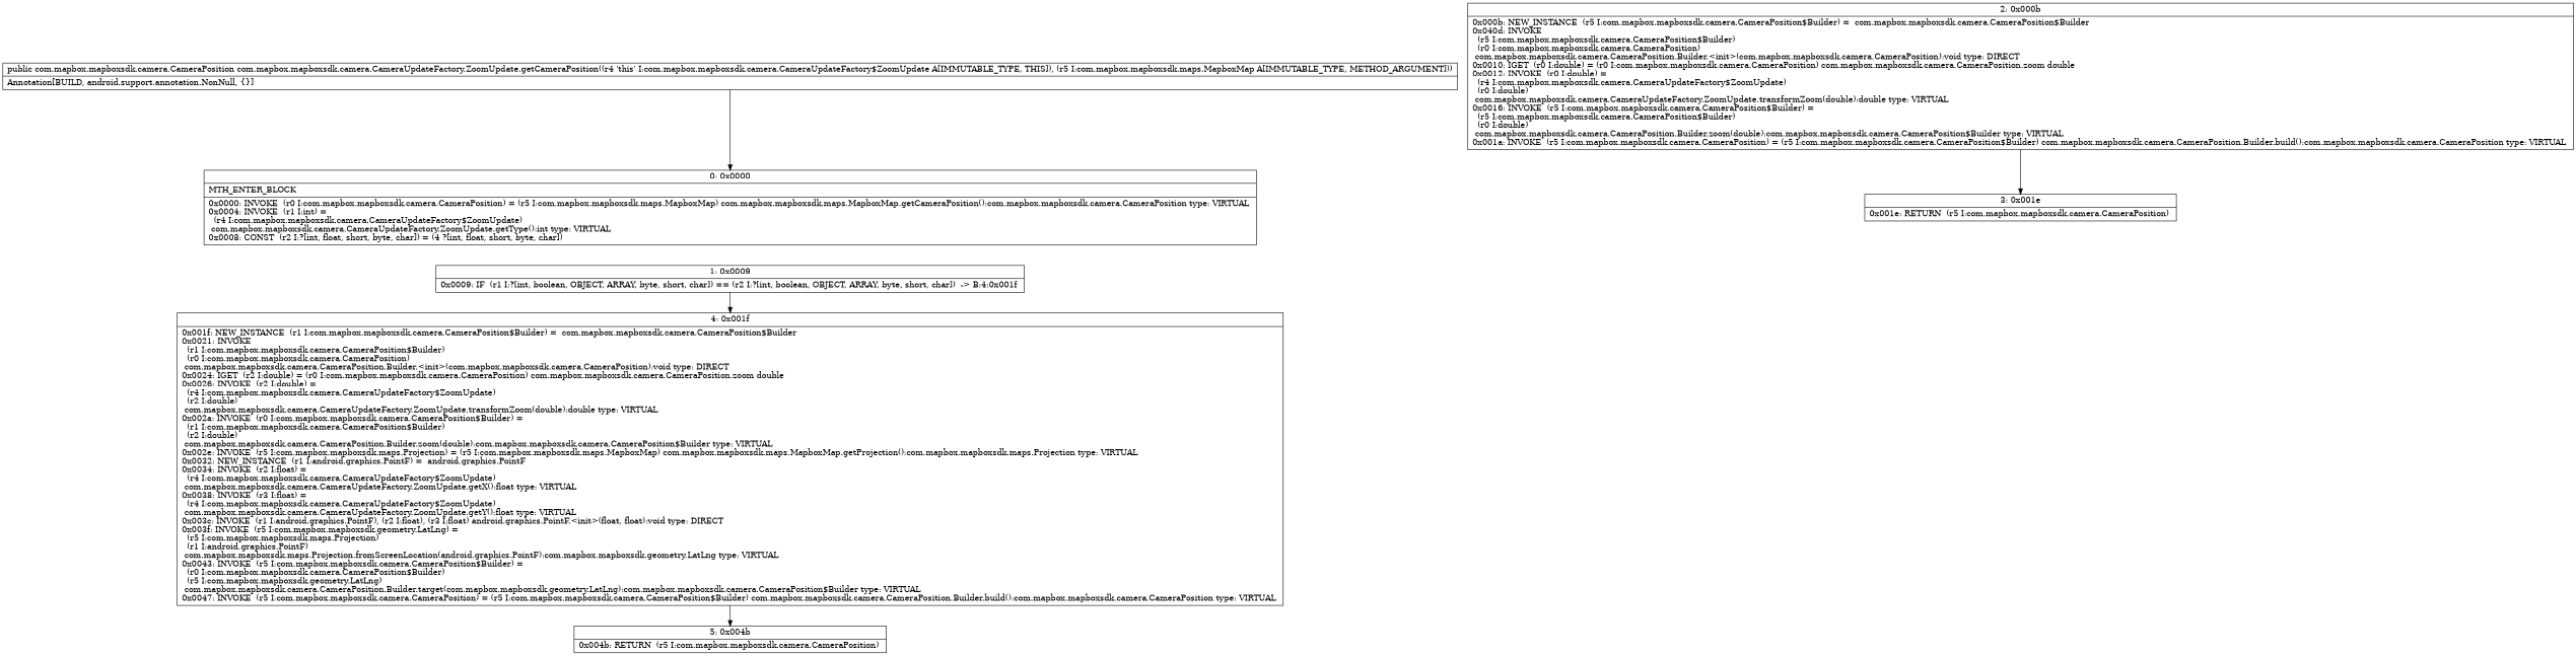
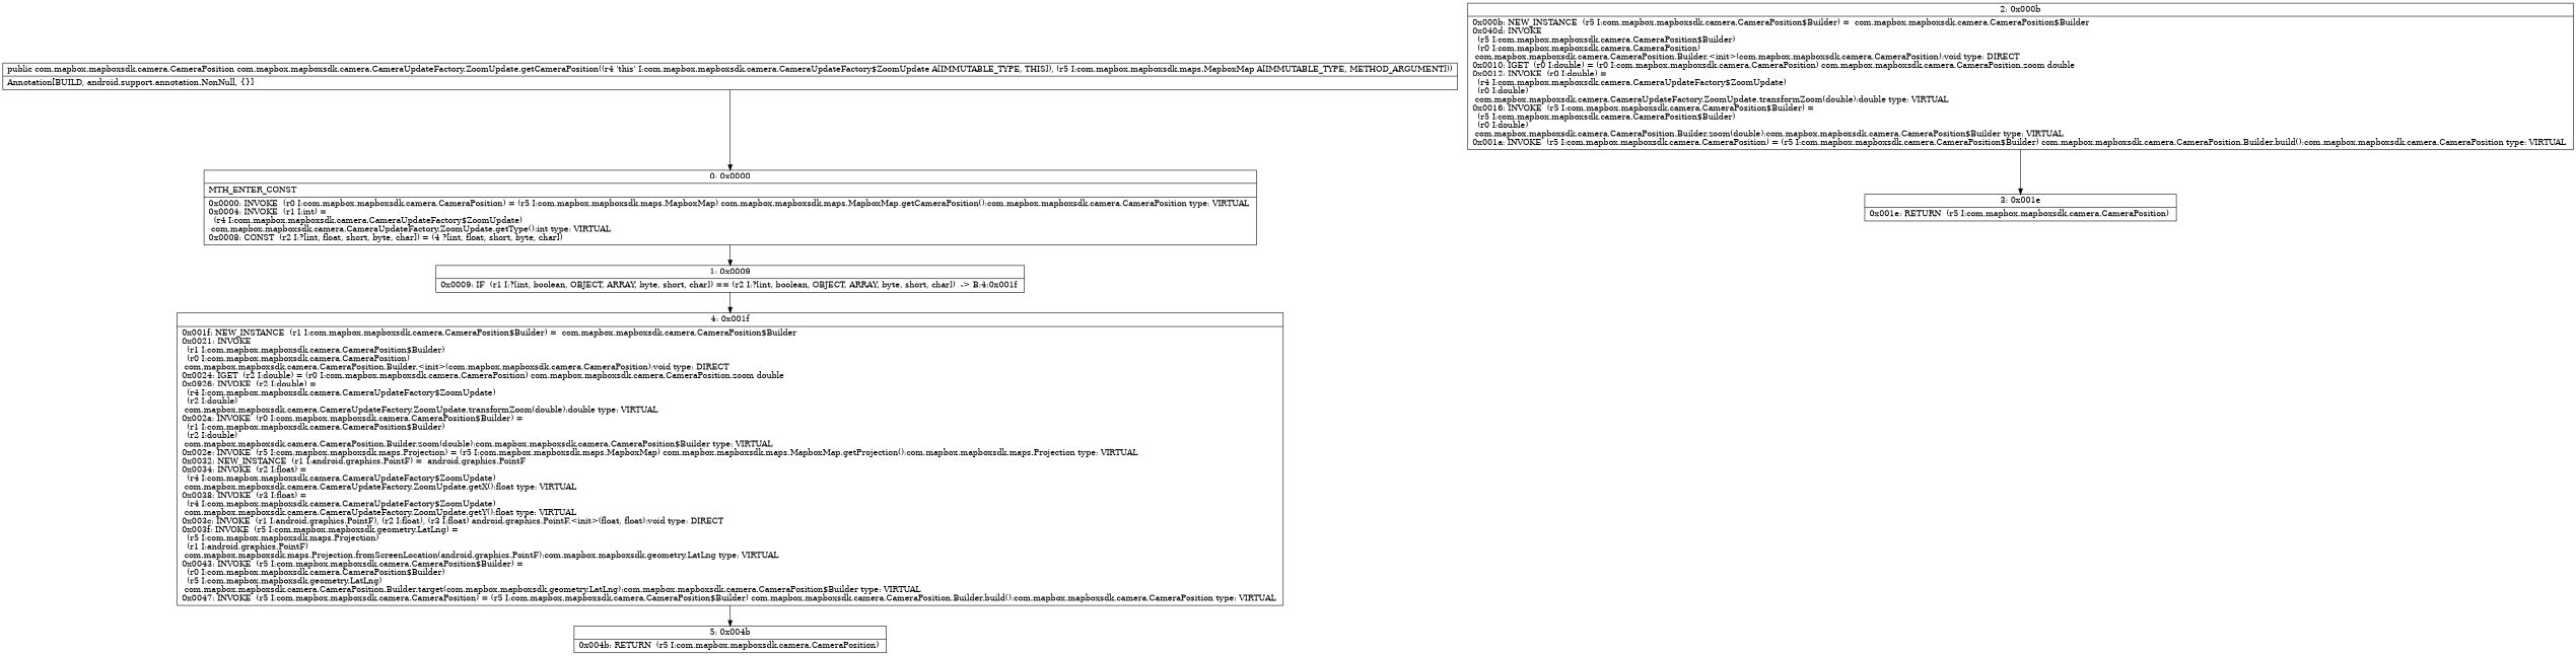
  digraph {
    node [shape=record]
-   n1 [label="{0\:\ 0x0000|MTH_ENTER_BLOCK\l|0x0000: INVOKE  (r0 I:com.mapbox.mapboxsdk.camera.CameraPosition) = (r5 I:com.mapbox.mapboxsdk.maps.MapboxMap) com.mapbox.mapboxsdk.maps.MapboxMap.getCameraPosition():com.mapbox.mapboxsdk.camera.CameraPosition type: VIRTUAL \l0x0004: INVOKE  (r1 I:int) = \l  (r4 I:com.mapbox.mapboxsdk.camera.CameraUpdateFactory$ZoomUpdate)\l com.mapbox.mapboxsdk.camera.CameraUpdateFactory.ZoomUpdate.getType():int type: VIRTUAL \l0x0008: CONST  (r2 I:?[int, float, short, byte, char]) = (4 ?[int, float, short, byte, char]) \l}"]
+   n1 [label="{0\:\ 0x0000|MTH_ENTER_CONST\l|0x0000: INVOKE  (r0 I:com.mapbox.mapboxsdk.camera.CameraPosition) = (r5 I:com.mapbox.mapboxsdk.maps.MapboxMap) com.mapbox.mapboxsdk.maps.MapboxMap.getCameraPosition():com.mapbox.mapboxsdk.camera.CameraPosition type: VIRTUAL \l0x0004: INVOKE  (r1 I:int) = \l  (r4 I:com.mapbox.mapboxsdk.camera.CameraUpdateFactory$ZoomUpdate)\l com.mapbox.mapboxsdk.camera.CameraUpdateFactory.ZoomUpdate.getType():int type: VIRTUAL \l0x0008: CONST  (r2 I:?[int, float, short, byte, char]) = (4 ?[int, float, short, byte, char]) \l}"]
    n2 [label="{1\:\ 0x0009|0x0009: IF  (r1 I:?[int, boolean, OBJECT, ARRAY, byte, short, char]) == (r2 I:?[int, boolean, OBJECT, ARRAY, byte, short, char])  \-\> B:4:0x001f \l}"]
-   n3 [label="{4\:\ 0x001f|0x001f: NEW_INSTANCE  (r1 I:com.mapbox.mapboxsdk.camera.CameraPosition$Builder) =  com.mapbox.mapboxsdk.camera.CameraPosition$Builder \l0x0021: INVOKE  \l  (r1 I:com.mapbox.mapboxsdk.camera.CameraPosition$Builder)\l  (r0 I:com.mapbox.mapboxsdk.camera.CameraPosition)\l com.mapbox.mapboxsdk.camera.CameraPosition.Builder.\<init\>(com.mapbox.mapboxsdk.camera.CameraPosition):void type: DIRECT \l0x0024: IGET  (r2 I:double) = (r0 I:com.mapbox.mapboxsdk.camera.CameraPosition) com.mapbox.mapboxsdk.camera.CameraPosition.zoom double \l0x0026: INVOKE  (r2 I:double) = \l  (r4 I:com.mapbox.mapboxsdk.camera.CameraUpdateFactory$ZoomUpdate)\l  (r2 I:double)\l com.mapbox.mapboxsdk.camera.CameraUpdateFactory.ZoomUpdate.transformZoom(double):double type: VIRTUAL \l0x002a: INVOKE  (r0 I:com.mapbox.mapboxsdk.camera.CameraPosition$Builder) = \l  (r1 I:com.mapbox.mapboxsdk.camera.CameraPosition$Builder)\l  (r2 I:double)\l com.mapbox.mapboxsdk.camera.CameraPosition.Builder.zoom(double):com.mapbox.mapboxsdk.camera.CameraPosition$Builder type: VIRTUAL \l0x002e: INVOKE  (r5 I:com.mapbox.mapboxsdk.maps.Projection) = (r5 I:com.mapbox.mapboxsdk.maps.MapboxMap) com.mapbox.mapboxsdk.maps.MapboxMap.getProjection():com.mapbox.mapboxsdk.maps.Projection type: VIRTUAL \l0x0032: NEW_INSTANCE  (r1 I:android.graphics.PointF) =  android.graphics.PointF \l0x0034: INVOKE  (r2 I:float) = \l  (r4 I:com.mapbox.mapboxsdk.camera.CameraUpdateFactory$ZoomUpdate)\l com.mapbox.mapboxsdk.camera.CameraUpdateFactory.ZoomUpdate.getX():float type: VIRTUAL \l0x0038: INVOKE  (r3 I:float) = \l  (r4 I:com.mapbox.mapboxsdk.camera.CameraUpdateFactory$ZoomUpdate)\l com.mapbox.mapboxsdk.camera.CameraUpdateFactory.ZoomUpdate.getY():float type: VIRTUAL \l0x003c: INVOKE  (r1 I:android.graphics.PointF), (r2 I:float), (r3 I:float) android.graphics.PointF.\<init\>(float, float):void type: DIRECT \l0x003f: INVOKE  (r5 I:com.mapbox.mapboxsdk.geometry.LatLng) = \l  (r5 I:com.mapbox.mapboxsdk.maps.Projection)\l  (r1 I:android.graphics.PointF)\l com.mapbox.mapboxsdk.maps.Projection.fromScreenLocation(android.graphics.PointF):com.mapbox.mapboxsdk.geometry.LatLng type: VIRTUAL \l0x0043: INVOKE  (r5 I:com.mapbox.mapboxsdk.camera.CameraPosition$Builder) = \l  (r0 I:com.mapbox.mapboxsdk.camera.CameraPosition$Builder)\l  (r5 I:com.mapbox.mapboxsdk.geometry.LatLng)\l com.mapbox.mapboxsdk.camera.CameraPosition.Builder.target(com.mapbox.mapboxsdk.geometry.LatLng):com.mapbox.mapboxsdk.camera.CameraPosition$Builder type: VIRTUAL \l0x0047: INVOKE  (r5 I:com.mapbox.mapboxsdk.camera.CameraPosition) = (r5 I:com.mapbox.mapboxsdk.camera.CameraPosition$Builder) com.mapbox.mapboxsdk.camera.CameraPosition.Builder.build():com.mapbox.mapboxsdk.camera.CameraPosition type: VIRTUAL \l}"]
+   n3 [label="{4\:\ 0x001f|0x001f: NEW_INSTANCE  (r1 I:com.mapbox.mapboxsdk.camera.CameraPosition$Builder) =  com.mapbox.mapboxsdk.camera.CameraPosition$Builder \l0x0021: INVOKE  \l  (r1 I:com.mapbox.mapboxsdk.camera.CameraPosition$Builder)\l  (r0 I:com.mapbox.mapboxsdk.camera.CameraPosition)\l com.mapbox.mapboxsdk.camera.CameraPosition.Builder.\<init\>(com.mapbox.mapboxsdk.camera.CameraPosition):void type: DIRECT \l0x0024: IGET  (r2 I:double) = (r0 I:com.mapbox.mapboxsdk.camera.CameraPosition) com.mapbox.mapboxsdk.camera.CameraPosition.zoom double \l0x0926: INVOKE  (r2 I:double) = \l  (r4 I:com.mapbox.mapboxsdk.camera.CameraUpdateFactory$ZoomUpdate)\l  (r2 I:double)\l com.mapbox.mapboxsdk.camera.CameraUpdateFactory.ZoomUpdate.transformZoom(double):double type: VIRTUAL \l0x002a: INVOKE  (r0 I:com.mapbox.mapboxsdk.camera.CameraPosition$Builder) = \l  (r1 I:com.mapbox.mapboxsdk.camera.CameraPosition$Builder)\l  (r2 I:double)\l com.mapbox.mapboxsdk.camera.CameraPosition.Builder.zoom(double):com.mapbox.mapboxsdk.camera.CameraPosition$Builder type: VIRTUAL \l0x002e: INVOKE  (r5 I:com.mapbox.mapboxsdk.maps.Projection) = (r5 I:com.mapbox.mapboxsdk.maps.MapboxMap) com.mapbox.mapboxsdk.maps.MapboxMap.getProjection():com.mapbox.mapboxsdk.maps.Projection type: VIRTUAL \l0x0032: NEW_INSTANCE  (r1 I:android.graphics.PointF) =  android.graphics.PointF \l0x0034: INVOKE  (r2 I:float) = \l  (r4 I:com.mapbox.mapboxsdk.camera.CameraUpdateFactory$ZoomUpdate)\l com.mapbox.mapboxsdk.camera.CameraUpdateFactory.ZoomUpdate.getX():float type: VIRTUAL \l0x0038: INVOKE  (r3 I:float) = \l  (r4 I:com.mapbox.mapboxsdk.camera.CameraUpdateFactory$ZoomUpdate)\l com.mapbox.mapboxsdk.camera.CameraUpdateFactory.ZoomUpdate.getY():float type: VIRTUAL \l0x003c: INVOKE  (r1 I:android.graphics.PointF), (r2 I:float), (r3 I:float) android.graphics.PointF.\<init\>(float, float):void type: DIRECT \l0x003f: INVOKE  (r5 I:com.mapbox.mapboxsdk.geometry.LatLng) = \l  (r5 I:com.mapbox.mapboxsdk.maps.Projection)\l  (r1 I:android.graphics.PointF)\l com.mapbox.mapboxsdk.maps.Projection.fromScreenLocation(android.graphics.PointF):com.mapbox.mapboxsdk.geometry.LatLng type: VIRTUAL \l0x0043: INVOKE  (r5 I:com.mapbox.mapboxsdk.camera.CameraPosition$Builder) = \l  (r0 I:com.mapbox.mapboxsdk.camera.CameraPosition$Builder)\l  (r5 I:com.mapbox.mapboxsdk.geometry.LatLng)\l com.mapbox.mapboxsdk.camera.CameraPosition.Builder.target(com.mapbox.mapboxsdk.geometry.LatLng):com.mapbox.mapboxsdk.camera.CameraPosition$Builder type: VIRTUAL \l0x0047: INVOKE  (r5 I:com.mapbox.mapboxsdk.camera.CameraPosition) = (r5 I:com.mapbox.mapboxsdk.camera.CameraPosition$Builder) com.mapbox.mapboxsdk.camera.CameraPosition.Builder.build():com.mapbox.mapboxsdk.camera.CameraPosition type: VIRTUAL \l}"]
    n4 [label="{2\:\ 0x000b|0x000b: NEW_INSTANCE  (r5 I:com.mapbox.mapboxsdk.camera.CameraPosition$Builder) =  com.mapbox.mapboxsdk.camera.CameraPosition$Builder \l0x040d: INVOKE  \l  (r5 I:com.mapbox.mapboxsdk.camera.CameraPosition$Builder)\l  (r0 I:com.mapbox.mapboxsdk.camera.CameraPosition)\l com.mapbox.mapboxsdk.camera.CameraPosition.Builder.\<init\>(com.mapbox.mapboxsdk.camera.CameraPosition):void type: DIRECT \l0x0010: IGET  (r0 I:double) = (r0 I:com.mapbox.mapboxsdk.camera.CameraPosition) com.mapbox.mapboxsdk.camera.CameraPosition.zoom double \l0x0012: INVOKE  (r0 I:double) = \l  (r4 I:com.mapbox.mapboxsdk.camera.CameraUpdateFactory$ZoomUpdate)\l  (r0 I:double)\l com.mapbox.mapboxsdk.camera.CameraUpdateFactory.ZoomUpdate.transformZoom(double):double type: VIRTUAL \l0x0016: INVOKE  (r5 I:com.mapbox.mapboxsdk.camera.CameraPosition$Builder) = \l  (r5 I:com.mapbox.mapboxsdk.camera.CameraPosition$Builder)\l  (r0 I:double)\l com.mapbox.mapboxsdk.camera.CameraPosition.Builder.zoom(double):com.mapbox.mapboxsdk.camera.CameraPosition$Builder type: VIRTUAL \l0x001a: INVOKE  (r5 I:com.mapbox.mapboxsdk.camera.CameraPosition) = (r5 I:com.mapbox.mapboxsdk.camera.CameraPosition$Builder) com.mapbox.mapboxsdk.camera.CameraPosition.Builder.build():com.mapbox.mapboxsdk.camera.CameraPosition type: VIRTUAL \l}"]
    n5 [label="{3\:\ 0x001e|0x001e: RETURN  (r5 I:com.mapbox.mapboxsdk.camera.CameraPosition) \l}"]
    n6 [label="{5\:\ 0x004b|0x004b: RETURN  (r5 I:com.mapbox.mapboxsdk.camera.CameraPosition) \l}"]
    n7 [label="{public com.mapbox.mapboxsdk.camera.CameraPosition com.mapbox.mapboxsdk.camera.CameraUpdateFactory.ZoomUpdate.getCameraPosition((r4 'this' I:com.mapbox.mapboxsdk.camera.CameraUpdateFactory$ZoomUpdate A[IMMUTABLE_TYPE, THIS]), (r5 I:com.mapbox.mapboxsdk.maps.MapboxMap A[IMMUTABLE_TYPE, METHOD_ARGUMENT]))  | Annotation[BUILD, android.support.annotation.NonNull, \{\}]\l}"]
+   n1 -> n2
    n2 -> n3
    n3 -> n6
    n4 -> n5
    n7 -> n1
  }
